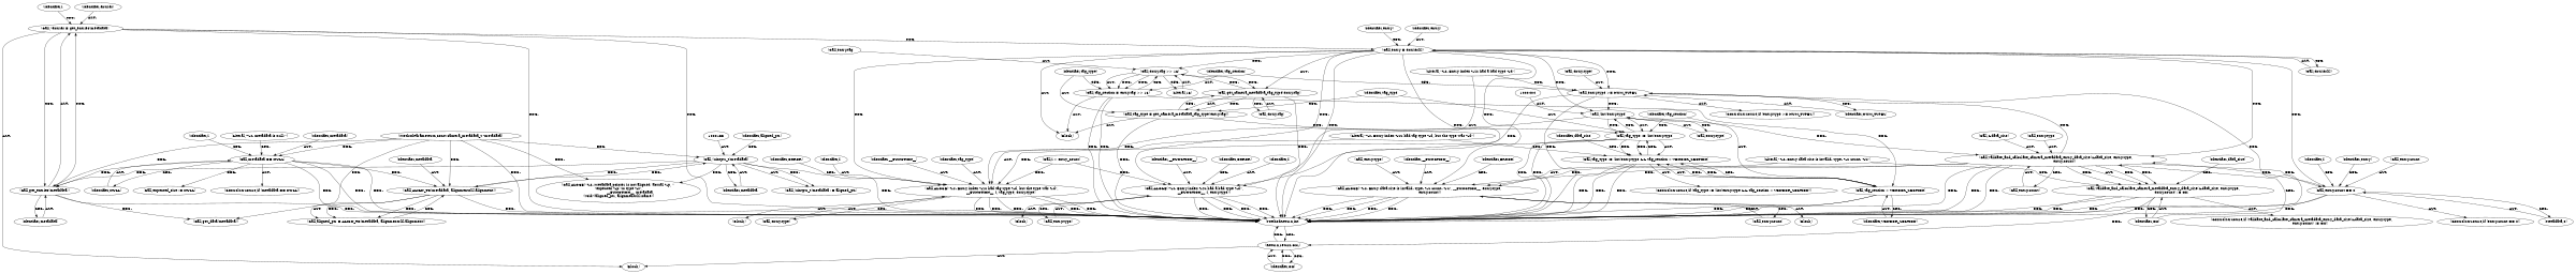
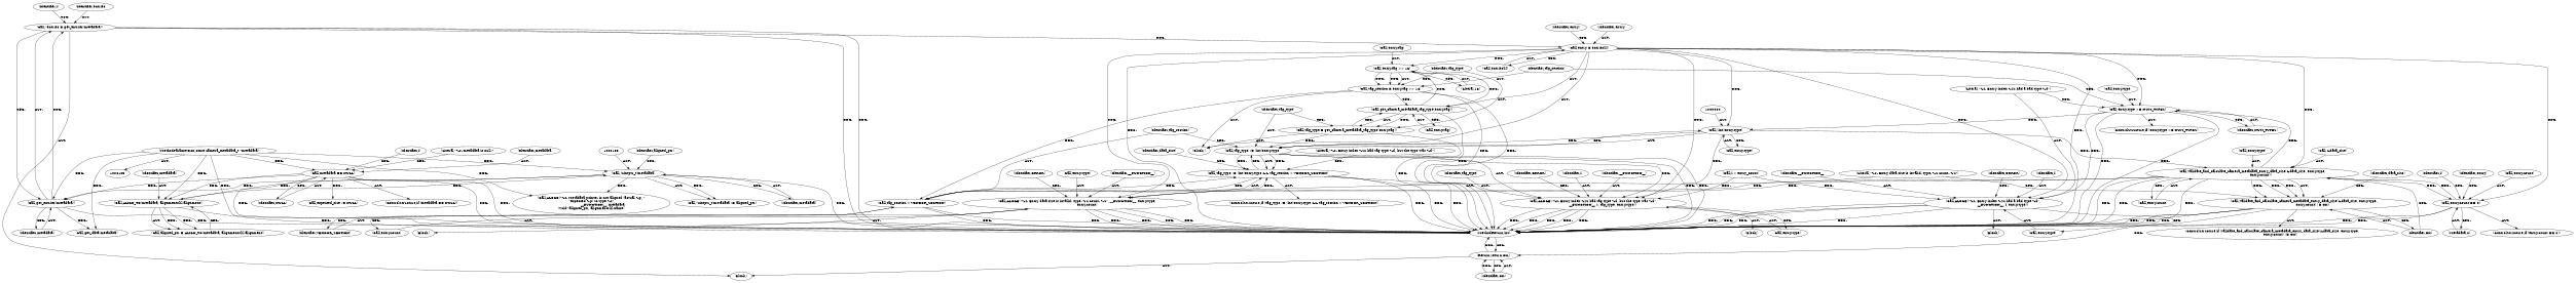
  digraph {
    n1 [label="(Call,entry = entries[i])"]
    n2 [label="(Call,entry.type >= NUM_TYPES)"]
    n3 [label="(Call,ALOGE(\"%s: Entry index %zu had a bad type %d\",\n                  __FUNCTION__, i, entry.type))"]
    n4 [label="(Call,(int)entry.type)"]
    n5 [label="(Call,ALOGE(\"%s: Entry index %zu had tag type %d, but the type was %d\",\n                  __FUNCTION__, i, tag_type, entry.type))"]
    n6 [label="(Call,validate_and_calculate_camera_metadata_entry_data_size(&data_size, entry.type,\n                entry.count))"]
    n7 [label="(Call,ALOGE(\"%s: Entry data size is invalid. type: %u count: %u\", __FUNCTION__, entry.type,\n                    entry.count))"]
    n8 [label="(Call,entry.count == 0)"]
    n9 [label="(Call,entry.tag >> 16)"]
    n10 [label="(Call,get_camera_metadata_tag_type(entry.tag))"]
    n11 [label="(Block,)"]
    n12 [label="(MethodReturn,int)"]
    n13 [label="(Call,entries[i])"]
    n14 [label="(Identifier,NUM_TYPES)"]
    n15 [label="(ControlStructure,if (entry.type >= NUM_TYPES))"]
    n16 [label="(Block,)"]
    n17 [label="(Call,entry.type)"]
    n18 [label="(Call,tag_type != (int)entry.type)"]
    n19 [label="(Call,entry.type)"]
    n20 [label="(Call,entry.type)"]
    n21 [label="(Block,)"]
    n22 [label="(Call,validate_and_calculate_camera_metadata_entry_data_size(&data_size, entry.type,\n                entry.count) != OK)"]
    n23 [label="(Call,entry.count)"]
    n24 [label="(Block,)"]
    n25 [label="(Call,entry.count)"]
    n26 [label="(Metadata,0)"]
    n27 [label="(ControlStructure,if (entry.count == 0))"]
    n28 [label="(Call,tag_section = entry.tag >> 16)"]
    n29 [label="(Literal,16)"]
    n30 [label="(Call,tag_type = get_camera_metadata_tag_type(entry.tag))"]
    n31 [label="(Call,entry.tag)"]
    n32 [label="(Return,return OK;)"]
    n33 [label="(Call,*entries = get_entries(metadata))"]
    n34 [label="(Call,get_entries(metadata))"]
    n35 [label="(Block,)"]
    n36 [label="(Call,get_data(metadata))"]
    n37 [label="(Identifier,metadata)"]
    n38 [label="(Call,(uintptr_t)metadata)"]
    n39 [label="(Call,ALIGN_TO(metadata, alignments[i].alignment))"]
    n40 [label="(Call,(uintptr_t)metadata != aligned_ptr)"]
    n41 [label="(Call,ALOGE(\"%s: Metadata pointer is not aligned (actual %p, \"\n \"expected %p) to type %s\",\n                      __FUNCTION__, metadata,\n (void*)aligned_ptr, alignments[i].name))"]
    n42 [label="(Identifier,metadata)"]
    n43 [label="(Call,aligned_ptr = ALIGN_TO(metadata, alignments[i].alignment))"]
    n44 [label="(Call,metadata == NULL)"]
    n45 [label="(Identifier,NULL)"]
    n46 [label="(Call,expected_size != NULL)"]
    n47 [label="(ControlStructure,if (metadata == NULL))"]
    n48 [label="(MethodParameterIn,const camera_metadata_t *metadata)"]
+   1000105
    n50 [label="(Call,tag_type != (int)entry.type && tag_section < VENDOR_SECTION)"]
    n51 [label="(Call,tag_section < VENDOR_SECTION)"]
    n52 [label="(ControlStructure,if (tag_type != (int)entry.type && tag_section < VENDOR_SECTION))"]
    n53 [label="(Identifier,VENDOR_SECTION)"]
    n54 [label="(ControlStructure,if (validate_and_calculate_camera_metadata_entry_data_size(&data_size, entry.type,\n                entry.count) != OK))"]
    n55 [label="(Identifier,OK)"]
    n56 [label="(Identifier,OK)"]
    n57 [label="(Identifier,i)"]
    n58 [label="(Literal,\"%s: Entry index %zu had tag type %d, but the type was %d\")"]
    n59 [label="(Identifier,__FUNCTION__)"]
    n60 [label="(Identifier,i)"]
    n61 [label="(Identifier,tag_section)"]
    n62 [label="(Identifier,aligned_ptr)"]
    n63 [label="(Identifier,entry)"]
    n64 [label="(Literal,\"%s: Entry data size is invalid. type: %u count: %u\")"]
    n65 [label="(Identifier,ERROR)"]
    n66 [label="(Identifier,metadata)"]
    n67 [label="(Call,entry.type)"]
    n68 [label="(Literal,\"%s: Entry index %zu had a bad type %d\")"]
    n69 [label="(Identifier,i)"]
    n70 [label="(Identifier,i)"]
    n71 [label="(Identifier,__FUNCTION__)"]
    n72 [label="(Identifier,tag_type)"]
    n73 [label="(Call,i < entry_count)"]
    n74 [label="(Identifier,tag_type)"]
    n75 [label="(Identifier,ERROR)"]
    n76 [label="(Identifier,entry)"]
    n77 [label="(Call,entry.count)"]
    n78 [label="(Identifier,entries)"]
    n79 [label="(Identifier,data_size)"]
    n80 [label="(Identifier,data_size)"]
    n81 [label="(Call,entry.type)"]
    n82 [label="(Literal,\"%s: metadata is null!\")"]
    n83 [label="(Identifier,ERROR)"]
    n84 [label="(Identifier,__FUNCTION__)"]
    n85 [label="(Call,&data_size)"]
    n86 [label="(Identifier,tag_type)"]
    n87 [label="(Identifier,tag_section)"]
    n88 [label="(Identifier,entry)"]
    n89 [label="(Identifier,i)"]
    n90 [label="(Call,entry.tag)"]
    n91 [label="(Call,entry.type)"]
    n92 [label="(Identifier,metadata)"]
    1000155
    1000404
    n1 -> n2 [label="DDG: "]
    n1 -> n3 [label="DDG: "]
    n1 -> n4 [label="DDG: "]
    n1 -> n5 [label="DDG: "]
    n1 -> n6 [label="DDG: "]
    n1 -> n7 [label="DDG: "]
    n1 -> n8 [label="DDG: "]
    n1 -> n9 [label="DDG: "]
    n1 -> n10 [label="AST: "]
    n1 -> n11 [label="AST: "]
    n1 -> n12 [label="DDG: "]
    n1 -> n12 [label="DDG: "]
    n1 -> n13 [label="CFG: "]
    n2 -> n3 [label="DDG: "]
    n2 -> n4 [label="DDG: "]
    n2 -> n12 [label="DDG: "]
    n2 -> n12 [label="DDG: "]
    n2 -> n14 [label="CFG: "]
    n2 -> n15 [label="AST: "]
    n3 -> n12 [label="DDG: "]
    n3 -> n12 [label="DDG: "]
    n3 -> n12 [label="DDG: "]
    n3 -> n12 [label="DDG: "]
    n3 -> n16 [label="AST: "]
    n3 -> n17 [label="CFG: "]
    n4 -> n5 [label="DDG: "]
    n4 -> n6 [label="DDG: "]
    n4 -> n18 [label="AST: "]
    n4 -> n18 [label="DDG: "]
    n4 -> n19 [label="CFG: "]
    n5 -> n12 [label="DDG: "]
    n5 -> n12 [label="DDG: "]
    n5 -> n12 [label="DDG: "]
    n5 -> n12 [label="DDG: "]
    n5 -> n12 [label="DDG: "]
    n5 -> n20 [label="CFG: "]
    n5 -> n21 [label="AST: "]
    n6 -> n2 [label="DDG: "]
    n6 -> n7 [label="DDG: "]
    n6 -> n7 [label="DDG: "]
    n6 -> n8 [label="DDG: "]
    n6 -> n12 [label="DDG: "]
    n6 -> n12 [label="DDG: "]
    n6 -> n12 [label="DDG: "]
    n6 -> n22 [label="AST: "]
    n6 -> n22 [label="DDG: "]
    n6 -> n22 [label="DDG: "]
    n6 -> n22 [label="DDG: "]
    n6 -> n23 [label="CFG: "]
    n7 -> n12 [label="DDG: "]
    n7 -> n12 [label="DDG: "]
    n7 -> n12 [label="DDG: "]
    n7 -> n12 [label="DDG: "]
    n7 -> n24 [label="AST: "]
    n7 -> n25 [label="CFG: "]
    n8 -> n6 [label="DDG: "]
    n8 -> n12 [label="DDG: "]
    n8 -> n12 [label="DDG: "]
    n8 -> n26 [label="CFG: "]
    n8 -> n27 [label="AST: "]
    n9 -> n10 [label="DDG: "]
    n9 -> n28 [label="AST: "]
    n9 -> n28 [label="DDG: "]
    n9 -> n28 [label="DDG: "]
    n9 -> n29 [label="CFG: "]
    n10 -> n9 [label="DDG: "]
    n10 -> n12 [label="DDG: "]
    n10 -> n30 [label="AST: "]
    n10 -> n30 [label="DDG: "]
    n10 -> n31 [label="CFG: "]
    n12 -> n32 [label="CFG: "]
    n13 -> n1 [label="AST: "]
    n14 -> n2 [label="AST: "]
    n17 -> n3 [label="AST: "]
    n18 -> n4 [label="CFG: "]
    n18 -> n5 [label="DDG: "]
    n18 -> n12 [label="DDG: "]
    n18 -> n12 [label="DDG: "]
    n18 -> n50 [label="AST: "]
    n18 -> n50 [label="DDG: "]
    n18 -> n50 [label="DDG: "]
    n19 -> n4 [label="AST: "]
    n20 -> n5 [label="AST: "]
    n22 -> n12 [label="DDG: "]
    n22 -> n12 [label="DDG: "]
    n22 -> n12 [label="DDG: "]
    n22 -> n32 [label="DDG: "]
    n22 -> n54 [label="AST: "]
    n22 -> n55 [label="CFG: "]
    n23 -> n6 [label="AST: "]
    n25 -> n7 [label="AST: "]
    n26 -> n8 [label="AST: "]
-   n28 -> n9 [label="CFG: "]
+   n28 -> n10 [label="CFG: "]
    n28 -> n11 [label="AST: "]
    n28 -> n12 [label="DDG: "]
    n28 -> n12 [label="DDG: "]
    n28 -> n51 [label="DDG: "]
    n29 -> n9 [label="AST: "]
    n30 -> n10 [label="CFG: "]
    n30 -> n11 [label="AST: "]
    n30 -> n12 [label="DDG: "]
    n30 -> n18 [label="DDG: "]
    n31 -> n10 [label="AST: "]
    n32 -> n12 [label="DDG: "]
    n32 -> n35 [label="AST: "]
    n32 -> n56 [label="CFG: "]
    n33 -> n1 [label="DDG: "]
    n33 -> n12 [label="DDG: "]
    n33 -> n12 [label="DDG: "]
    n33 -> n34 [label="CFG: "]
    n33 -> n35 [label="AST: "]
    n34 -> n12 [label="DDG: "]
    n34 -> n33 [label="AST: "]
    n34 -> n33 [label="DDG: "]
    n34 -> n36 [label="DDG: "]
    n34 -> n37 [label="CFG: "]
    n37 -> n34 [label="AST: "]
    n38 -> n12 [label="DDG: "]
    n38 -> n34 [label="DDG: "]
    n38 -> n39 [label="DDG: "]
    n38 -> n40 [label="AST: "]
    n38 -> n40 [label="DDG: "]
    n38 -> n41 [label="DDG: "]
    n38 -> n42 [label="CFG: "]
    n39 -> n12 [label="DDG: "]
    n39 -> n38 [label="DDG: "]
    n39 -> n43 [label="AST: "]
    n39 -> n43 [label="DDG: "]
    n39 -> n43 [label="DDG: "]
    n42 -> n38 [label="AST: "]
    n43 -> n39 [label="CFG: "]
    n44 -> n12 [label="DDG: "]
    n44 -> n12 [label="DDG: "]
    n44 -> n12 [label="DDG: "]
    n44 -> n34 [label="DDG: "]
    n44 -> n39 [label="DDG: "]
    n44 -> n45 [label="CFG: "]
    n44 -> n46 [label="DDG: "]
    n44 -> n47 [label="AST: "]
    n45 -> n44 [label="AST: "]
    n48 -> n12 [label="DDG: "]
    n48 -> n34 [label="DDG: "]
    n48 -> n36 [label="DDG: "]
    n48 -> n38 [label="DDG: "]
    n48 -> n39 [label="DDG: "]
    n48 -> n41 [label="DDG: "]
    n48 -> n44 [label="DDG: "]
+   n48 -> 1000105 [label="AST: "]
    n50 -> n12 [label="DDG: "]
    n50 -> n12 [label="DDG: "]
    n50 -> n12 [label="DDG: "]
    n50 -> n18 [label="CFG: "]
    n50 -> n51 [label="CFG: "]
    n50 -> n52 [label="AST: "]
    n51 -> n12 [label="DDG: "]
    n51 -> n12 [label="DDG: "]
    n51 -> n50 [label="AST: "]
    n51 -> n50 [label="DDG: "]
    n51 -> n50 [label="DDG: "]
    n51 -> n53 [label="CFG: "]
    n53 -> n51 [label="AST: "]
    n55 -> n6 [label="CFG: "]
    n55 -> n22 [label="AST: "]
    n56 -> n32 [label="AST: "]
    n56 -> n32 [label="DDG: "]
    n57 -> n33 [label="CFG: "]
    n58 -> n5 [label="AST: "]
    n58 -> n50 [label="CFG: "]
    n59 -> n3 [label="AST: "]
    n60 -> n8 [label="CFG: "]
    n61 -> n2 [label="CFG: "]
    n61 -> n28 [label="AST: "]
    n62 -> n38 [label="CFG: "]
    n63 -> n1 [label="CFG: "]
    n64 -> n7 [label="AST: "]
    n64 -> n22 [label="CFG: "]
    n65 -> n3 [label="CFG: "]
    n66 -> n39 [label="AST: "]
    n67 -> n2 [label="AST: "]
    n68 -> n2 [label="CFG: "]
    n68 -> n3 [label="AST: "]
    n69 -> n5 [label="AST: "]
    n70 -> n44 [label="CFG: "]
    n71 -> n5 [label="AST: "]
    n72 -> n5 [label="AST: "]
    n73 -> n3 [label="DDG: "]
    n73 -> n5 [label="DDG: "]
    n74 -> n18 [label="AST: "]
    n74 -> n30 [label="CFG: "]
    n75 -> n7 [label="CFG: "]
    n76 -> n8 [label="CFG: "]
    n77 -> n8 [label="AST: "]
    n78 -> n33 [label="AST: "]
    n79 -> n50 [label="CFG: "]
    n80 -> n22 [label="CFG: "]
    n81 -> n7 [label="AST: "]
    n82 -> n44 [label="CFG: "]
    n83 -> n5 [label="CFG: "]
    n84 -> n7 [label="AST: "]
    n85 -> n6 [label="AST: "]
    n86 -> n28 [label="CFG: "]
    n86 -> n30 [label="AST: "]
    n87 -> n18 [label="CFG: "]
    n87 -> n51 [label="AST: "]
    n88 -> n1 [label="AST: "]
    n89 -> n3 [label="AST: "]
    n90 -> n9 [label="AST: "]
    n91 -> n6 [label="AST: "]
    n92 -> n44 [label="AST: "]
    1000155 -> n38 [label="AST: "]
    1000404 -> n4 [label="AST: "]
  }
